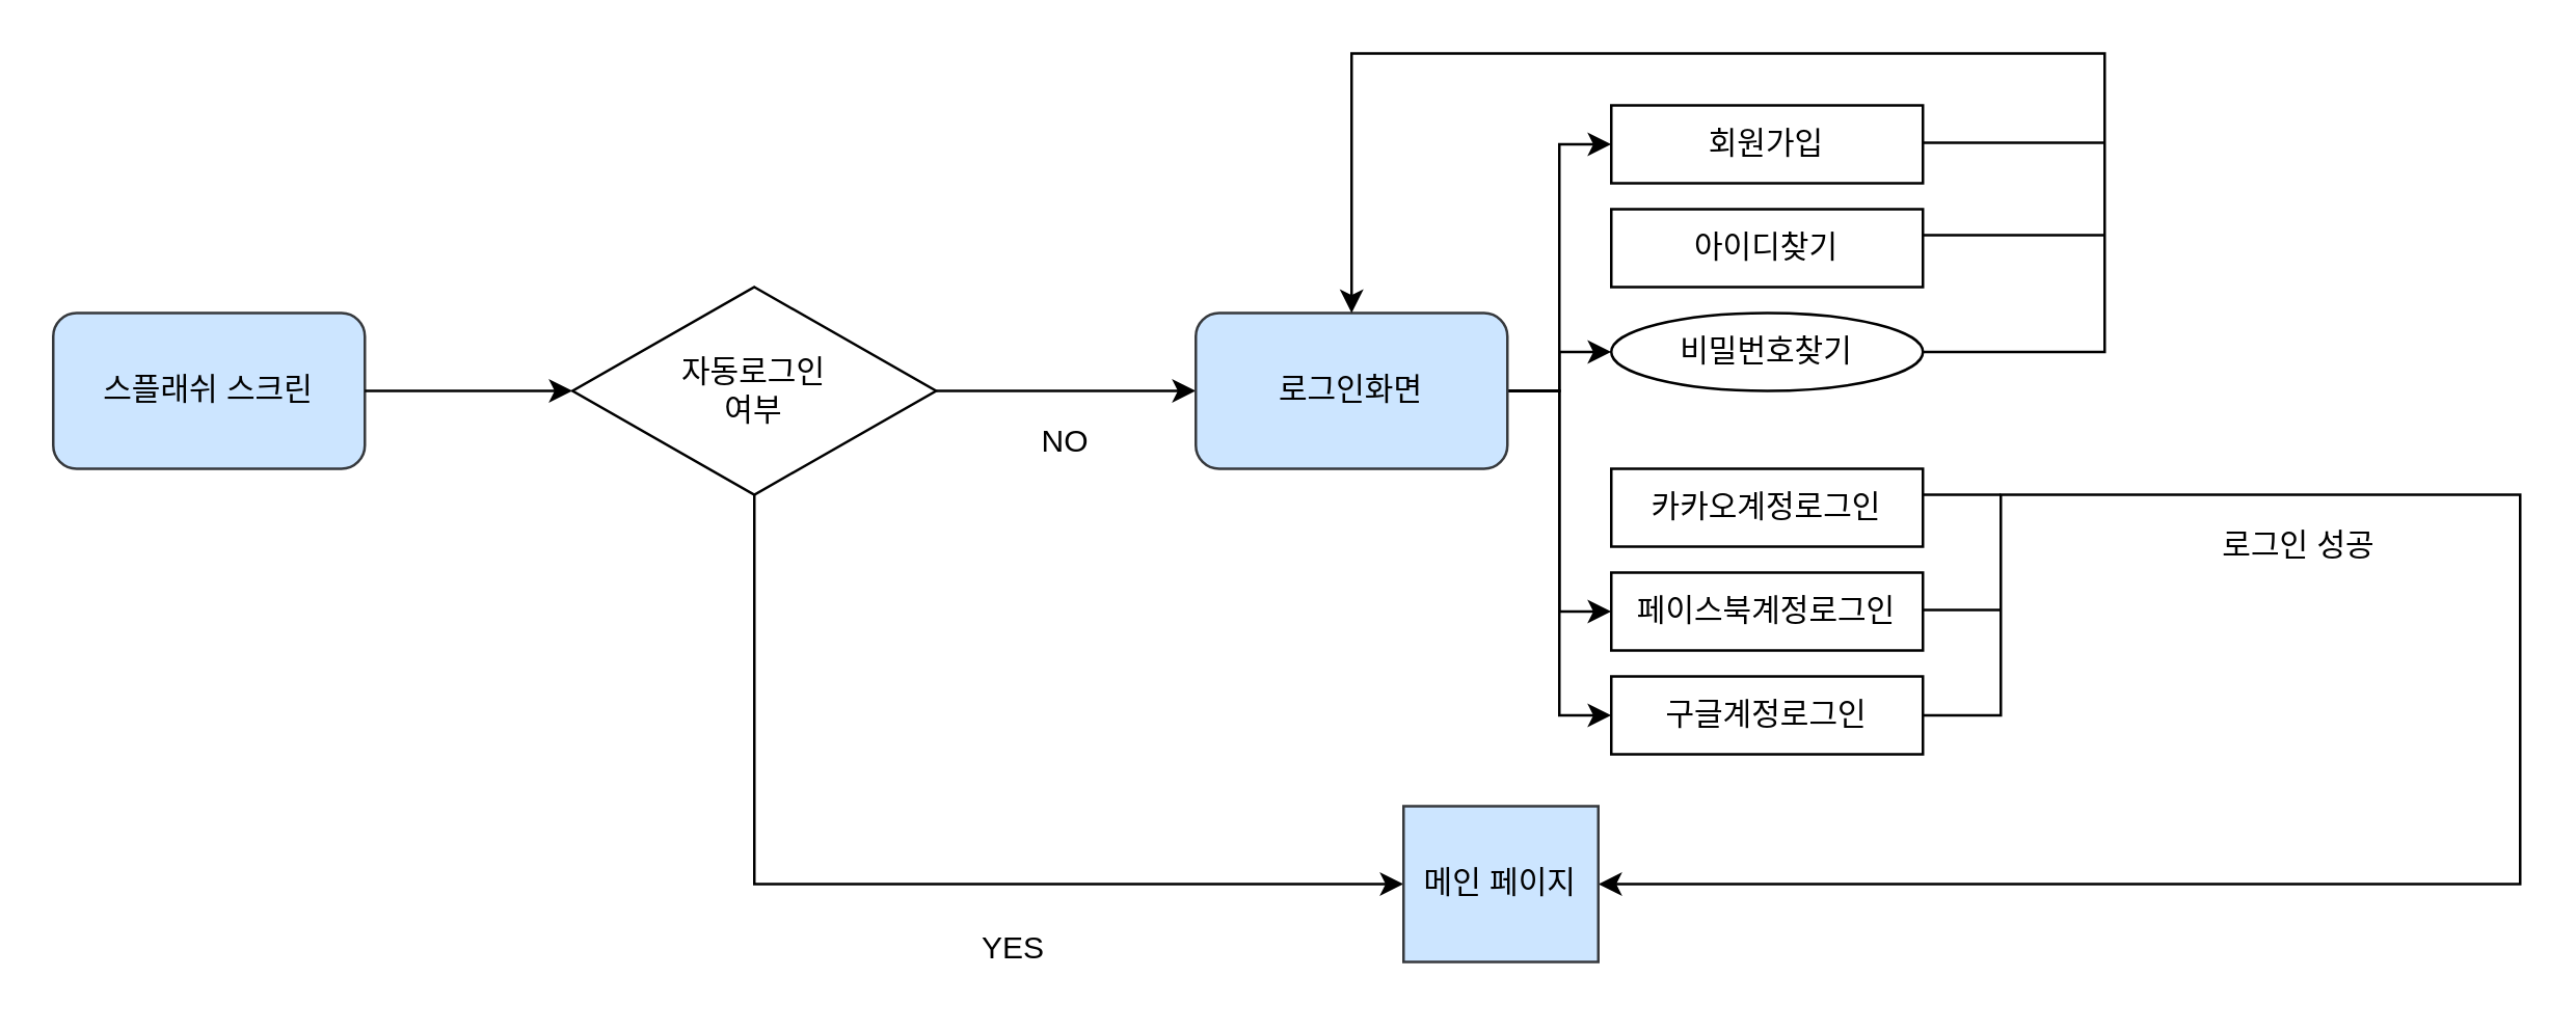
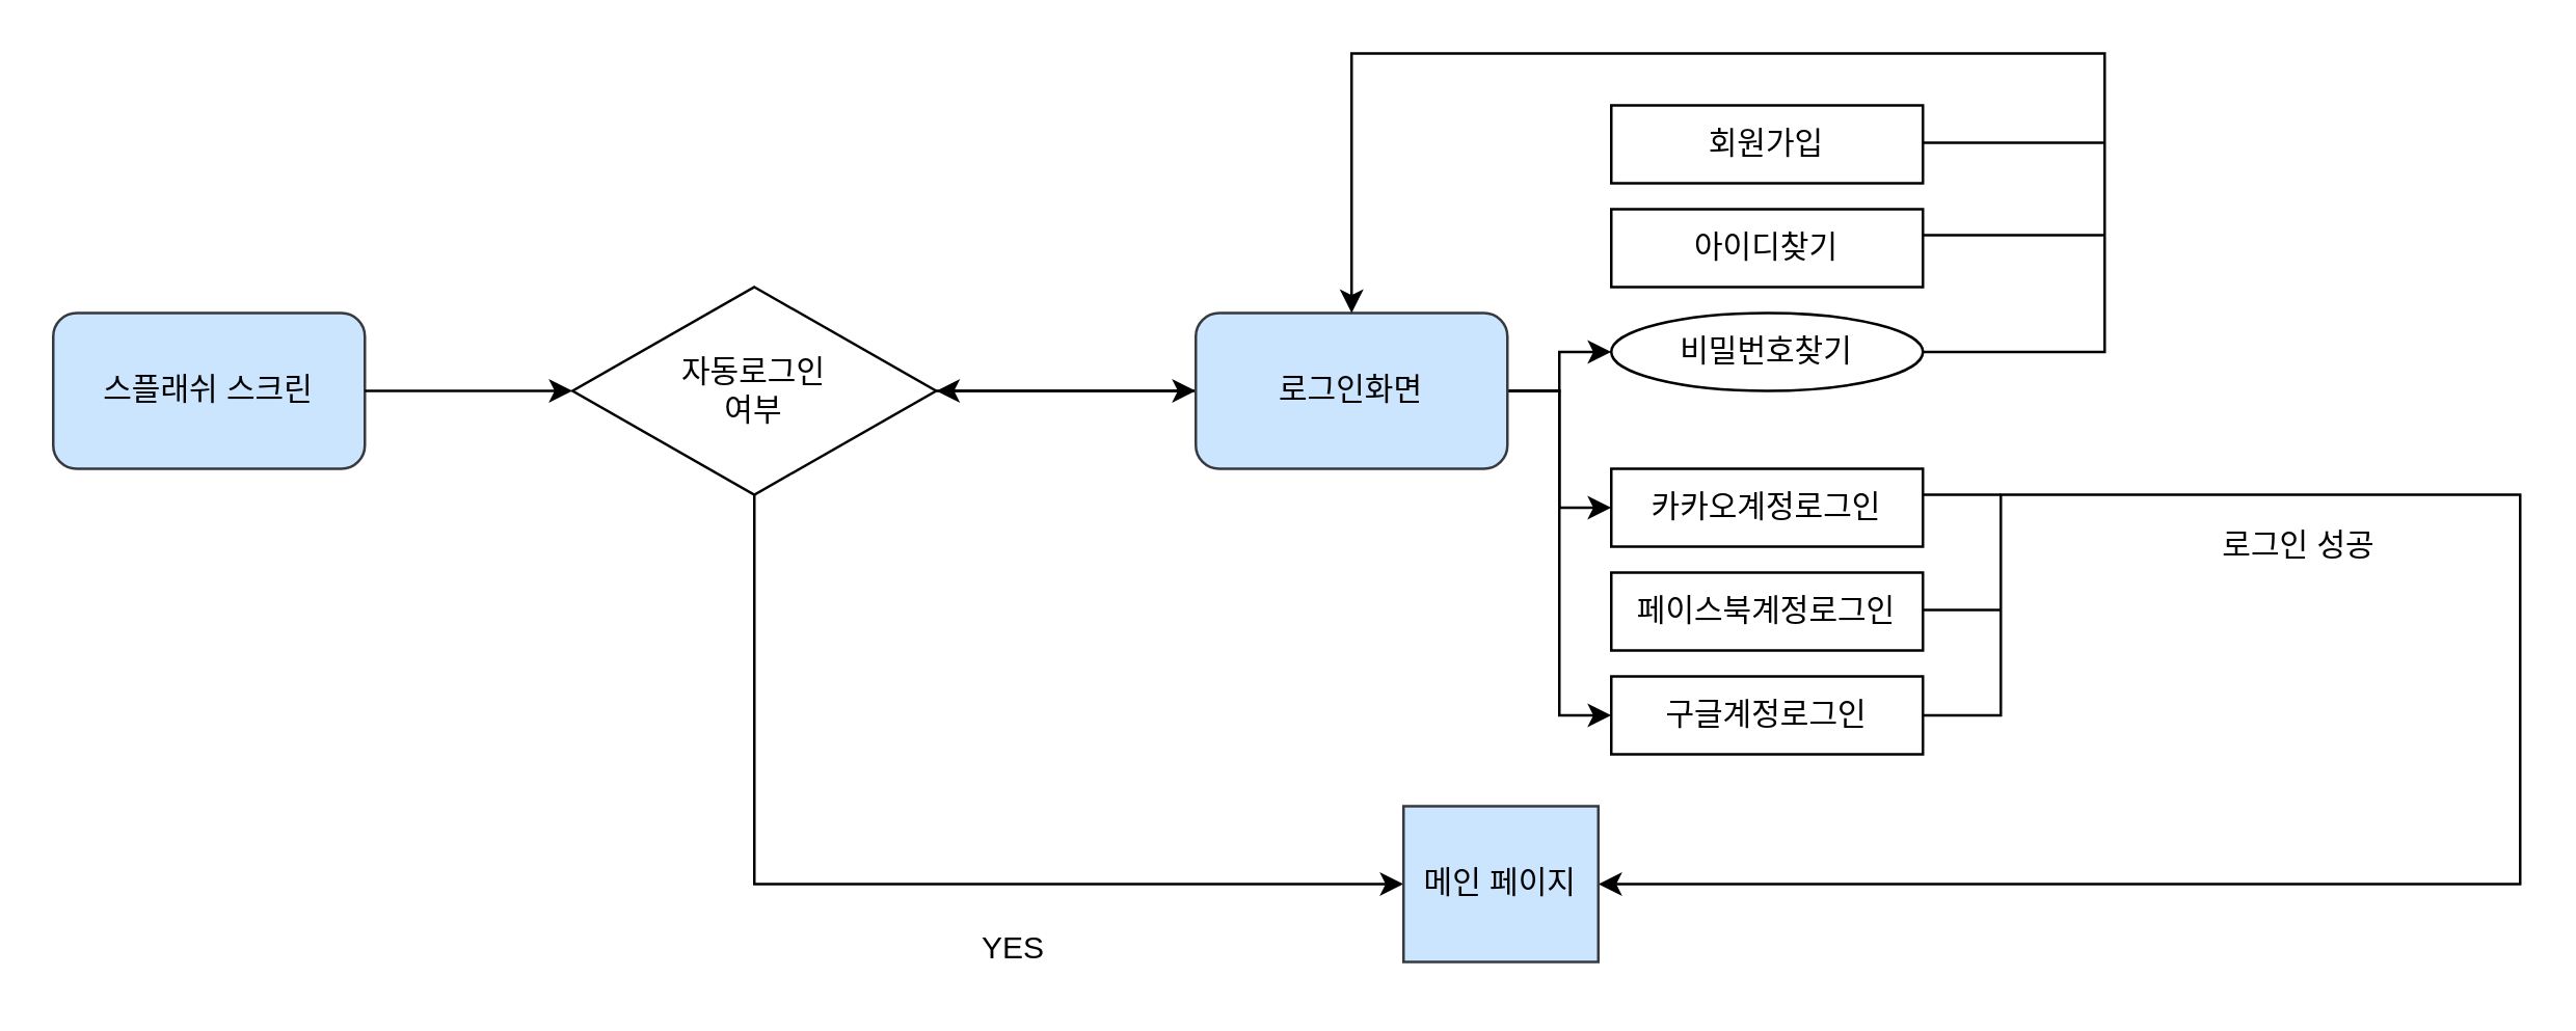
  <mxCell id="0" />
  <mxCell id="1" parent="0" />
  <mxCell id="2" value="스플래쉬 스크린" style="rounded=1;whiteSpace=wrap;html=1;fillColor=#cce5ff;strokeColor=#36393d;" vertex="1" parent="1"><mxGeometry x="20" y="120" width="120" height="60" as="geometry" /></mxCell>
  <mxCell id="3" value="" style="endArrow=classic;html=1;" edge="1" parent="1" target="5"><mxGeometry width="50" height="50" relative="1" as="geometry"><mxPoint x="140" y="150" as="sourcePoint" /><mxPoint x="260" y="150" as="targetPoint" /></mxGeometry></mxCell>
  <mxCell id="4" value="" style="edgeStyle=orthogonalEdgeStyle;rounded=0;orthogonalLoop=1;jettySize=auto;html=1;" edge="1" parent="1" source="5" target="21"><mxGeometry relative="1" as="geometry"><Array as="points"><mxPoint x="290" y="340" /></Array></mxGeometry></mxCell>
  <mxCell id="5" value="자동로그인 &lt;br&gt;여부" style="rhombus;whiteSpace=wrap;html=1;" vertex="1" parent="1"><mxGeometry x="220" y="110" width="140" height="80" as="geometry" /></mxCell>
  <mxCell id="6" value="" style="endArrow=classic;html=1;" edge="1" parent="1"><mxGeometry width="50" height="50" relative="1" as="geometry"><mxPoint x="360" y="150" as="sourcePoint" /><mxPoint x="460" y="150" as="targetPoint" /></mxGeometry></mxCell>
- <mxCell id="7" value="NO" style="text;html=1;strokeColor=none;fillColor=none;align=center;verticalAlign=middle;whiteSpace=wrap;rounded=0;" vertex="1" parent="1"><mxGeometry x="390" y="160" width="40" height="20" as="geometry" /></mxCell>
- <mxCell id="8" value="" style="edgeStyle=orthogonalEdgeStyle;rounded=0;orthogonalLoop=1;jettySize=auto;html=1;entryX=0;entryY=0.5;entryDx=0;entryDy=0;" edge="1" parent="1" source="13" target="20"><mxGeometry relative="1" as="geometry" /></mxCell>
  <mxCell id="9" value="" style="edgeStyle=orthogonalEdgeStyle;rounded=0;orthogonalLoop=1;jettySize=auto;html=1;entryX=0;entryY=0.5;entryDx=0;entryDy=0;" edge="1" parent="1" source="13" target="15"><mxGeometry relative="1" as="geometry" /></mxCell>
  <mxCell id="10" value="" style="edgeStyle=orthogonalEdgeStyle;rounded=0;orthogonalLoop=1;jettySize=auto;html=1;entryX=0;entryY=0.5;entryDx=0;entryDy=0;" edge="1" parent="1" source="13" target="19"><mxGeometry relative="1" as="geometry" /></mxCell>
- <mxCell id="11" value="" style="edgeStyle=orthogonalEdgeStyle;rounded=0;orthogonalLoop=1;jettySize=auto;html=1;entryX=0;entryY=0.5;entryDx=0;entryDy=0;" edge="1" parent="1" source="13" target="17"><mxGeometry relative="1" as="geometry" /></mxCell>
+ <mxCell id="11" value="" style="edgeStyle=orthogonalEdgeStyle;rounded=0;orthogonalLoop=1;jettySize=auto;html=1;" edge="1" parent="1" source="13" target="5"><mxGeometry relative="1" as="geometry" /></mxCell>
+ <mxCell id="12" value="" style="edgeStyle=orthogonalEdgeStyle;rounded=0;orthogonalLoop=1;jettySize=auto;html=1;" edge="1" parent="1" source="13" target="16"><mxGeometry relative="1" as="geometry" /></mxCell>
  <mxCell id="13" value="로그인화면" style="rounded=1;whiteSpace=wrap;html=1;fillColor=#cce5ff;strokeColor=#36393d;" vertex="1" parent="1"><mxGeometry x="460" y="120" width="120" height="60" as="geometry" /></mxCell>
  <mxCell id="14" value="아이디찾기" style="rounded=0;whiteSpace=wrap;html=1;" vertex="1" parent="1"><mxGeometry x="620" y="80" width="120" height="30" as="geometry" /></mxCell>
  <mxCell id="15" value="비밀번호찾기" style="ellipse;whiteSpace=wrap;html=1;" vertex="1" parent="1"><mxGeometry x="620" y="120" width="120" height="30" as="geometry" /></mxCell>
  <mxCell id="16" value="카카오계정로그인" style="rounded=0;whiteSpace=wrap;html=1;" vertex="1" parent="1"><mxGeometry x="620" y="180" width="120" height="30" as="geometry" /></mxCell>
  <mxCell id="17" value="페이스북계정로그인" style="rounded=0;whiteSpace=wrap;html=1;" vertex="1" parent="1"><mxGeometry x="620" y="220" width="120" height="30" as="geometry" /></mxCell>
  <mxCell id="18" value="" style="edgeStyle=orthogonalEdgeStyle;rounded=0;orthogonalLoop=1;jettySize=auto;html=1;entryX=1;entryY=0.5;entryDx=0;entryDy=0;exitX=1;exitY=0.5;exitDx=0;exitDy=0;" edge="1" parent="1" source="19" target="21"><mxGeometry relative="1" as="geometry"><mxPoint x="870" y="420" as="targetPoint" /><Array as="points"><mxPoint x="770" y="275" /><mxPoint x="770" y="190" /><mxPoint x="970" y="190" /><mxPoint x="970" y="340" /></Array></mxGeometry></mxCell>
  <mxCell id="19" value="구글계정로그인" style="rounded=0;whiteSpace=wrap;html=1;" vertex="1" parent="1"><mxGeometry x="620" y="260" width="120" height="30" as="geometry" /></mxCell>
  <mxCell id="20" value="회원가입" style="rounded=0;whiteSpace=wrap;html=1;" vertex="1" parent="1"><mxGeometry x="620" y="40" width="120" height="30" as="geometry" /></mxCell>
  <mxCell id="21" value="메인 페이지" style="whiteSpace=wrap;html=1;fillColor=#cce5ff;strokeColor=#36393d;" vertex="1" parent="1"><mxGeometry x="540" y="310" width="75" height="60" as="geometry" /></mxCell>
  <mxCell id="22" value="YES" style="text;html=1;strokeColor=none;fillColor=none;align=center;verticalAlign=middle;whiteSpace=wrap;rounded=0;" vertex="1" parent="1"><mxGeometry x="370" y="355" width="40" height="20" as="geometry" /></mxCell>
  <mxCell id="23" value="" style="endArrow=none;html=1;" edge="1" parent="1"><mxGeometry width="50" height="50" relative="1" as="geometry"><mxPoint x="740" y="234.41" as="sourcePoint" /><mxPoint x="770" y="234.41" as="targetPoint" /></mxGeometry></mxCell>
  <mxCell id="24" value="" style="endArrow=none;html=1;" edge="1" parent="1"><mxGeometry width="50" height="50" relative="1" as="geometry"><mxPoint x="740" y="190" as="sourcePoint" /><mxPoint x="770" y="190" as="targetPoint" /></mxGeometry></mxCell>
  <mxCell id="25" value="" style="edgeStyle=orthogonalEdgeStyle;rounded=0;orthogonalLoop=1;jettySize=auto;html=1;entryX=0.5;entryY=0;entryDx=0;entryDy=0;exitX=1;exitY=0.5;exitDx=0;exitDy=0;" edge="1" parent="1" source="15" target="13"><mxGeometry relative="1" as="geometry"><mxPoint x="810" y="44.97" as="sourcePoint" /><mxPoint x="590" y="480" as="targetPoint" /><Array as="points"><mxPoint x="810" y="135" /><mxPoint x="810" y="20" /><mxPoint x="520" y="20" /></Array></mxGeometry></mxCell>
  <mxCell id="26" value="" style="endArrow=none;html=1;" edge="1" parent="1"><mxGeometry width="50" height="50" relative="1" as="geometry"><mxPoint x="740" y="90" as="sourcePoint" /><mxPoint x="810" y="90" as="targetPoint" /></mxGeometry></mxCell>
  <mxCell id="27" value="" style="endArrow=none;html=1;" edge="1" parent="1"><mxGeometry width="50" height="50" relative="1" as="geometry"><mxPoint x="740" y="54.41" as="sourcePoint" /><mxPoint x="810" y="54.41" as="targetPoint" /></mxGeometry></mxCell>
  <mxCell id="28" value="로그인 성공" style="text;html=1;strokeColor=none;fillColor=none;align=center;verticalAlign=middle;whiteSpace=wrap;rounded=0;" vertex="1" parent="1"><mxGeometry x="840" y="200" width="90" height="20" as="geometry" /></mxCell>
